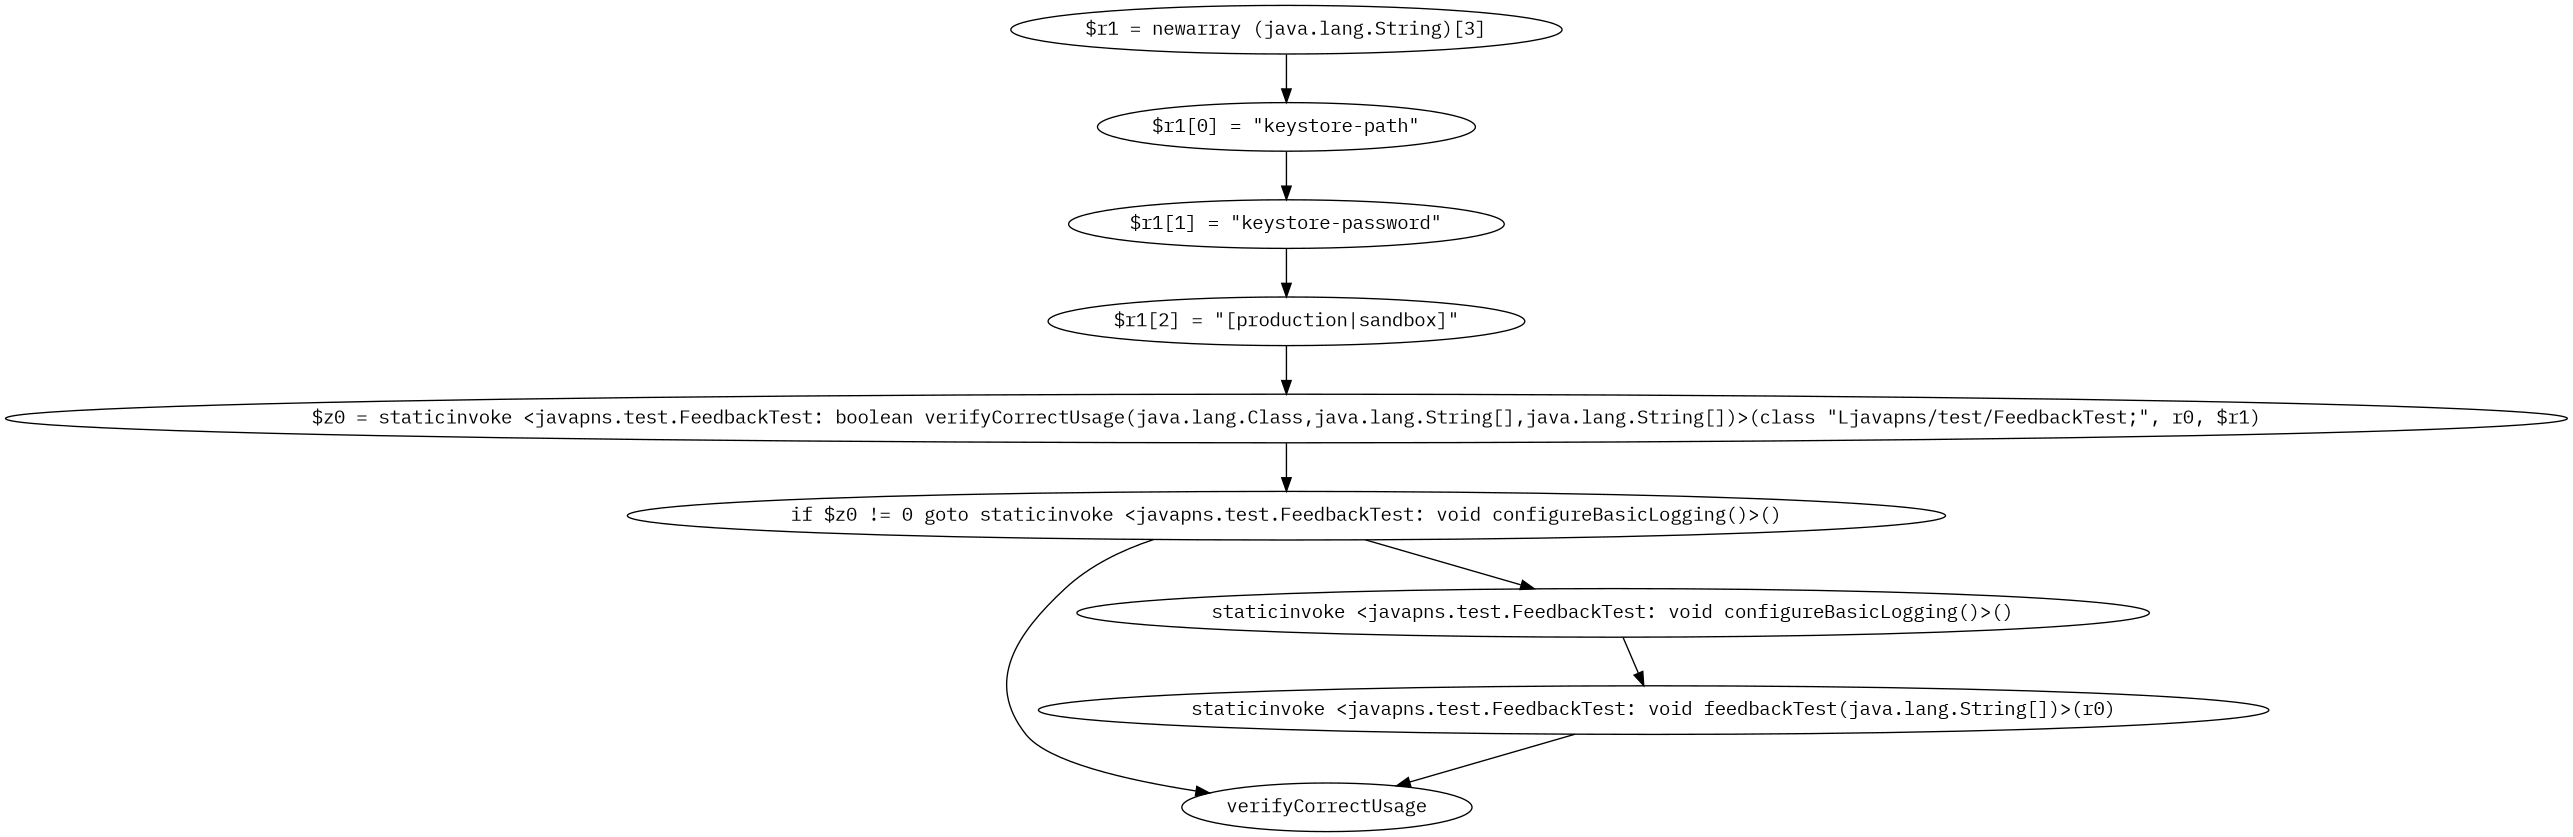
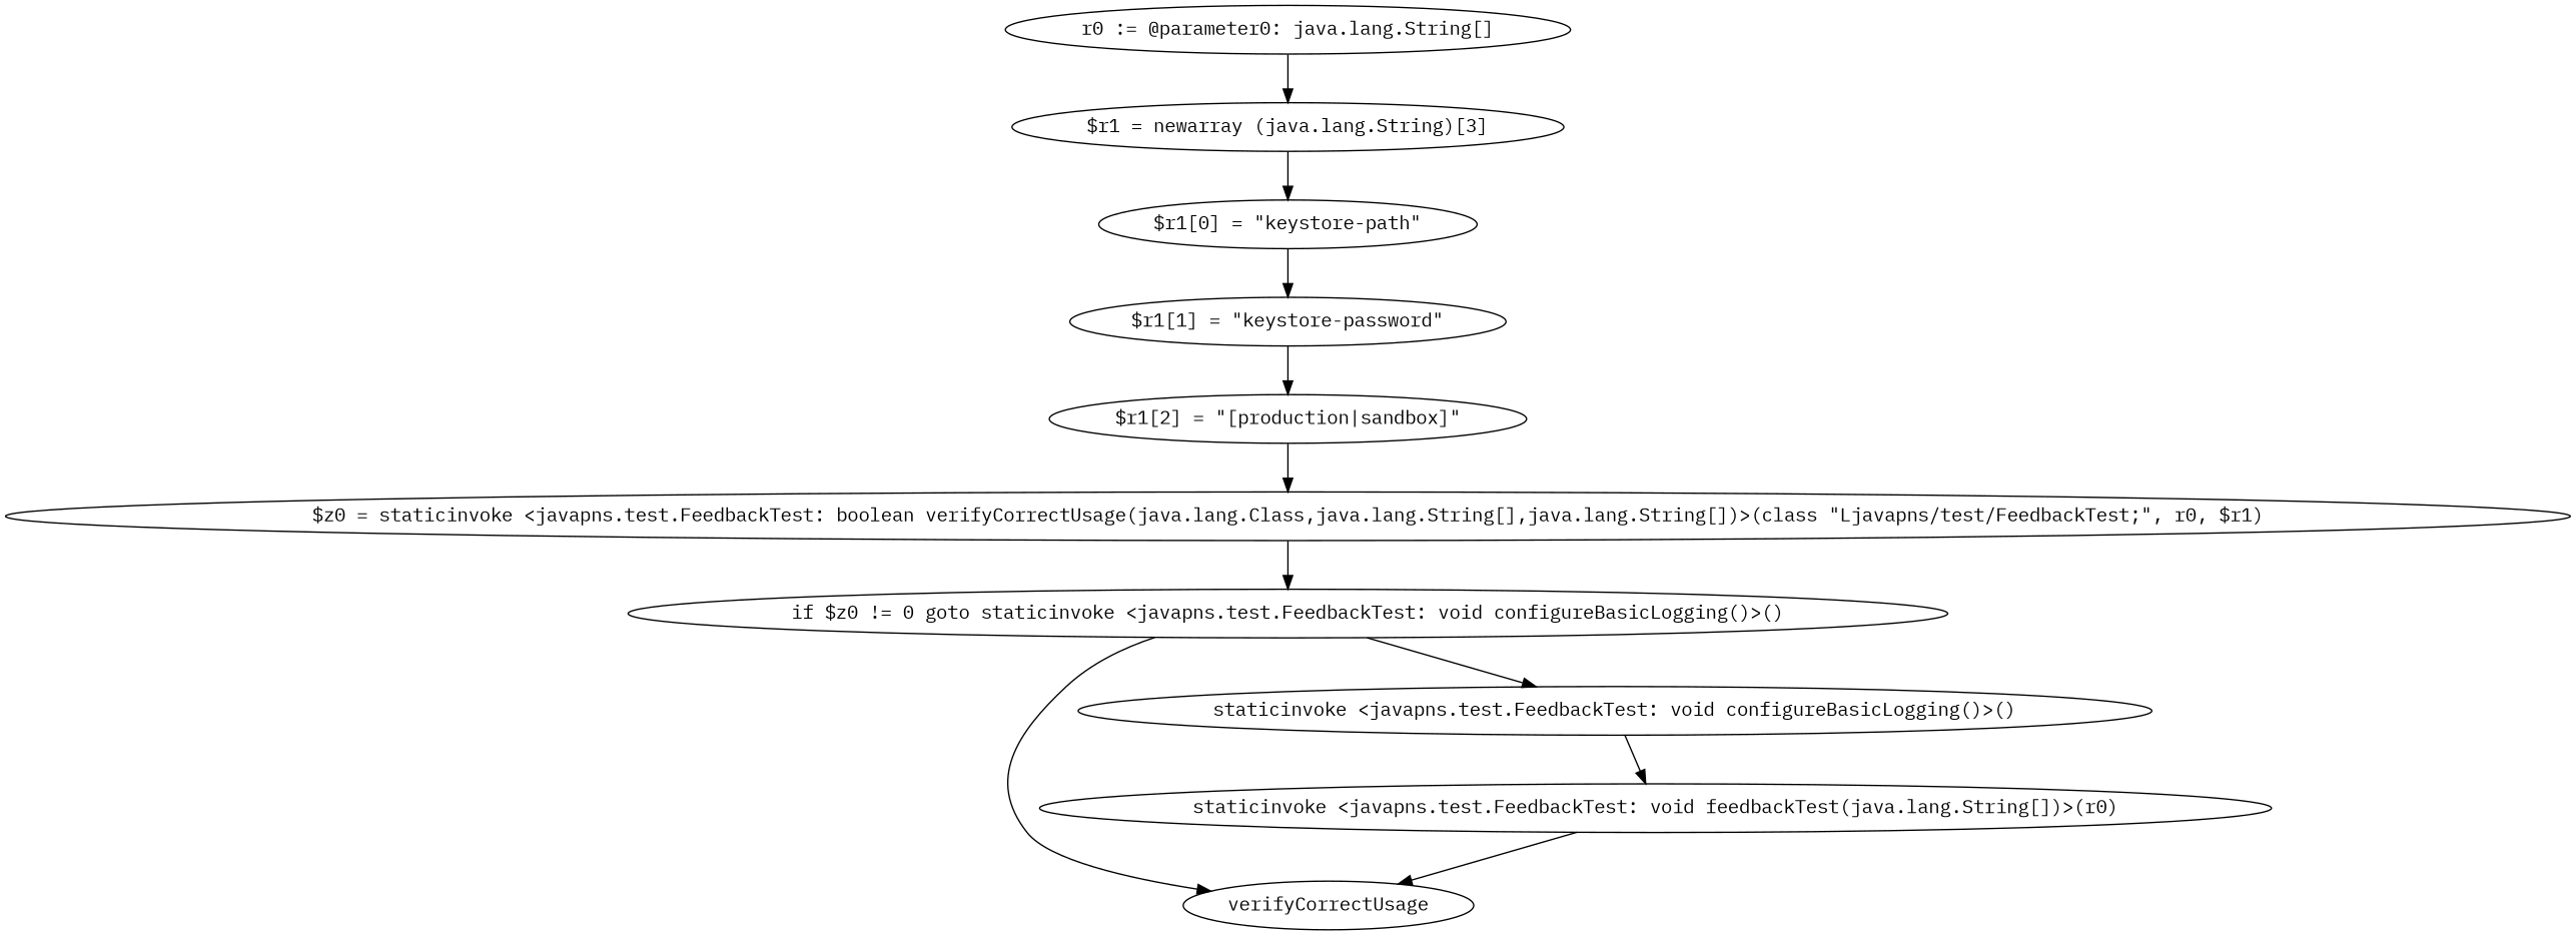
  digraph {
    fontname="IBM Plex Mono"
    node [fontname="IBM Plex Mono"]
    edge [fontname="IBM Plex Mono"]
+   "r0 := @parameter0: java.lang.String[]"
    "$r1 = newarray (java.lang.String)[3]"
    "$r1[0] = \"keystore-path\""
    "$r1[1] = \"keystore-password\""
    "$r1[2] = \"[production|sandbox]\""
    "$z0 = staticinvoke <javapns.test.FeedbackTest: boolean verifyCorrectUsage(java.lang.Class,java.lang.String[],java.lang.String[])>(class \"Ljavapns/test/FeedbackTest;\", r0, $r1)"
    "if $z0 != 0 goto staticinvoke <javapns.test.FeedbackTest: void configureBasicLogging()>()"
    n8 [label=verifyCorrectUsage]
    "staticinvoke <javapns.test.FeedbackTest: void configureBasicLogging()>()"
    "staticinvoke <javapns.test.FeedbackTest: void feedbackTest(java.lang.String[])>(r0)"
+   "r0 := @parameter0: java.lang.String[]" -> "$r1 = newarray (java.lang.String)[3]"
    "$r1 = newarray (java.lang.String)[3]" -> "$r1[0] = \"keystore-path\""
    "$r1[0] = \"keystore-path\"" -> "$r1[1] = \"keystore-password\""
    "$r1[1] = \"keystore-password\"" -> "$r1[2] = \"[production|sandbox]\""
    "$r1[2] = \"[production|sandbox]\"" -> "$z0 = staticinvoke <javapns.test.FeedbackTest: boolean verifyCorrectUsage(java.lang.Class,java.lang.String[],java.lang.String[])>(class \"Ljavapns/test/FeedbackTest;\", r0, $r1)"
    "$z0 = staticinvoke <javapns.test.FeedbackTest: boolean verifyCorrectUsage(java.lang.Class,java.lang.String[],java.lang.String[])>(class \"Ljavapns/test/FeedbackTest;\", r0, $r1)" -> "if $z0 != 0 goto staticinvoke <javapns.test.FeedbackTest: void configureBasicLogging()>()"
    "if $z0 != 0 goto staticinvoke <javapns.test.FeedbackTest: void configureBasicLogging()>()" -> n8
    "if $z0 != 0 goto staticinvoke <javapns.test.FeedbackTest: void configureBasicLogging()>()" -> "staticinvoke <javapns.test.FeedbackTest: void configureBasicLogging()>()"
    "staticinvoke <javapns.test.FeedbackTest: void configureBasicLogging()>()" -> "staticinvoke <javapns.test.FeedbackTest: void feedbackTest(java.lang.String[])>(r0)"
    "staticinvoke <javapns.test.FeedbackTest: void feedbackTest(java.lang.String[])>(r0)" -> n8
  }
